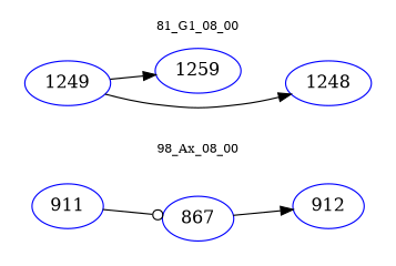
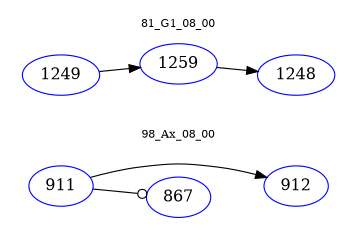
  digraph {
    rankdir=LR
    node [color=blue]
    edge [arrowhead=normal color=black]
    n1 [label=911]
    n2 [label=867]
    n3 [label=912]
    n4 [label=1249]
    n5 [label=1248]
    n6 [label=1259]
    subgraph cluster_1 {
      color=white
      fontsize=10
      label="98_Ax_08_00"
      n1
      n2
      n3
    }
    subgraph cluster_2 {
      color=white
      fontsize=10
      label="81_G1_08_00"
      n4
      n5
      n6
    }
    n1 -> n2 [arrowhead=odot]
-   n2 -> n3
-   n4 -> n5
+   n1 -> n3
+   n6 -> n5
    n4 -> n6
  }
